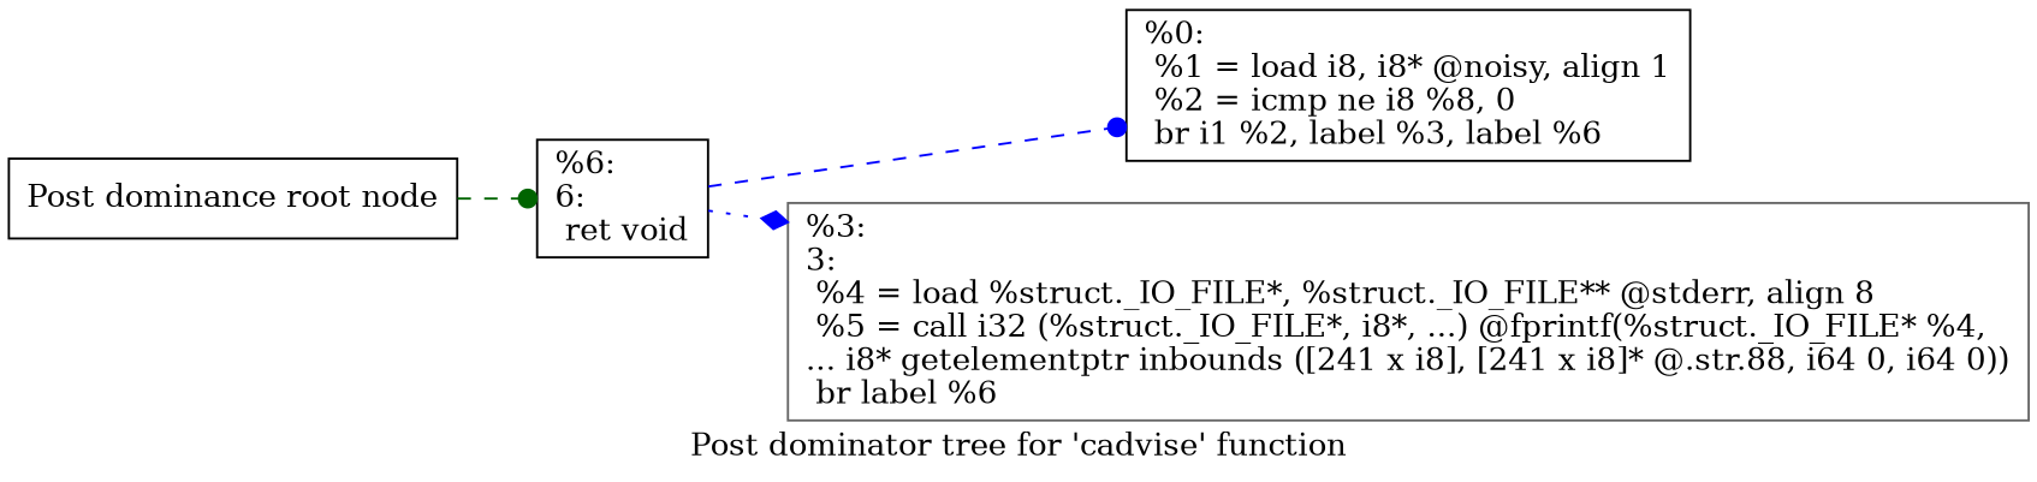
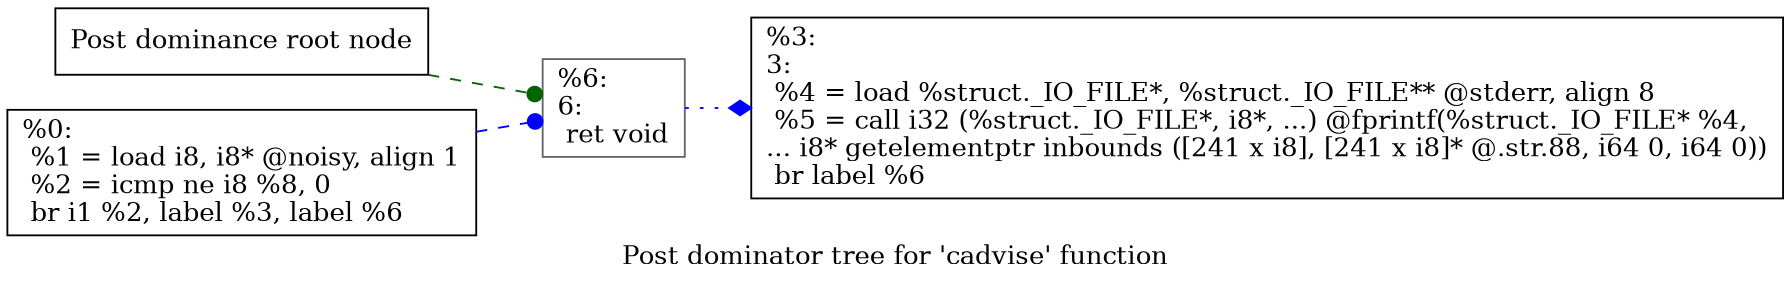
  digraph {
    label="Post dominator tree for 'cadvise' function"
    rankdir=LR
    node [color=black shape=record]
    edge [arrowhead=dot color=blue style=dashed]
    n1 [label="{Post dominance root node}"]
-   n2 [label="{%6:\l6:                                                \l  ret void\l}"]
+   n2 [color=gray40 label="{%6:\l6:                                                \l  ret void\l}"]
    n3 [label="{%0:\l  %1 = load i8, i8* @noisy, align 1\l  %2 = icmp ne i8 %8, 0\l  br i1 %2, label %3, label %6\l}"]
-   n4 [color=gray40 label="{%3:\l3:                                                \l  %4 = load %struct._IO_FILE*, %struct._IO_FILE** @stderr, align 8\l  %5 = call i32 (%struct._IO_FILE*, i8*, ...) @fprintf(%struct._IO_FILE* %4,\l... i8* getelementptr inbounds ([241 x i8], [241 x i8]* @.str.88, i64 0, i64 0))\l  br label %6\l}"]
+   n4 [label="{%3:\l3:                                                \l  %4 = load %struct._IO_FILE*, %struct._IO_FILE** @stderr, align 8\l  %5 = call i32 (%struct._IO_FILE*, i8*, ...) @fprintf(%struct._IO_FILE* %4,\l... i8* getelementptr inbounds ([241 x i8], [241 x i8]* @.str.88, i64 0, i64 0))\l  br label %6\l}"]
    n1 -> n2 [color=darkgreen]
-   n2 -> n3
+   n3 -> n2
    n2 -> n4 [arrowhead=diamond style=dotted]
  }
